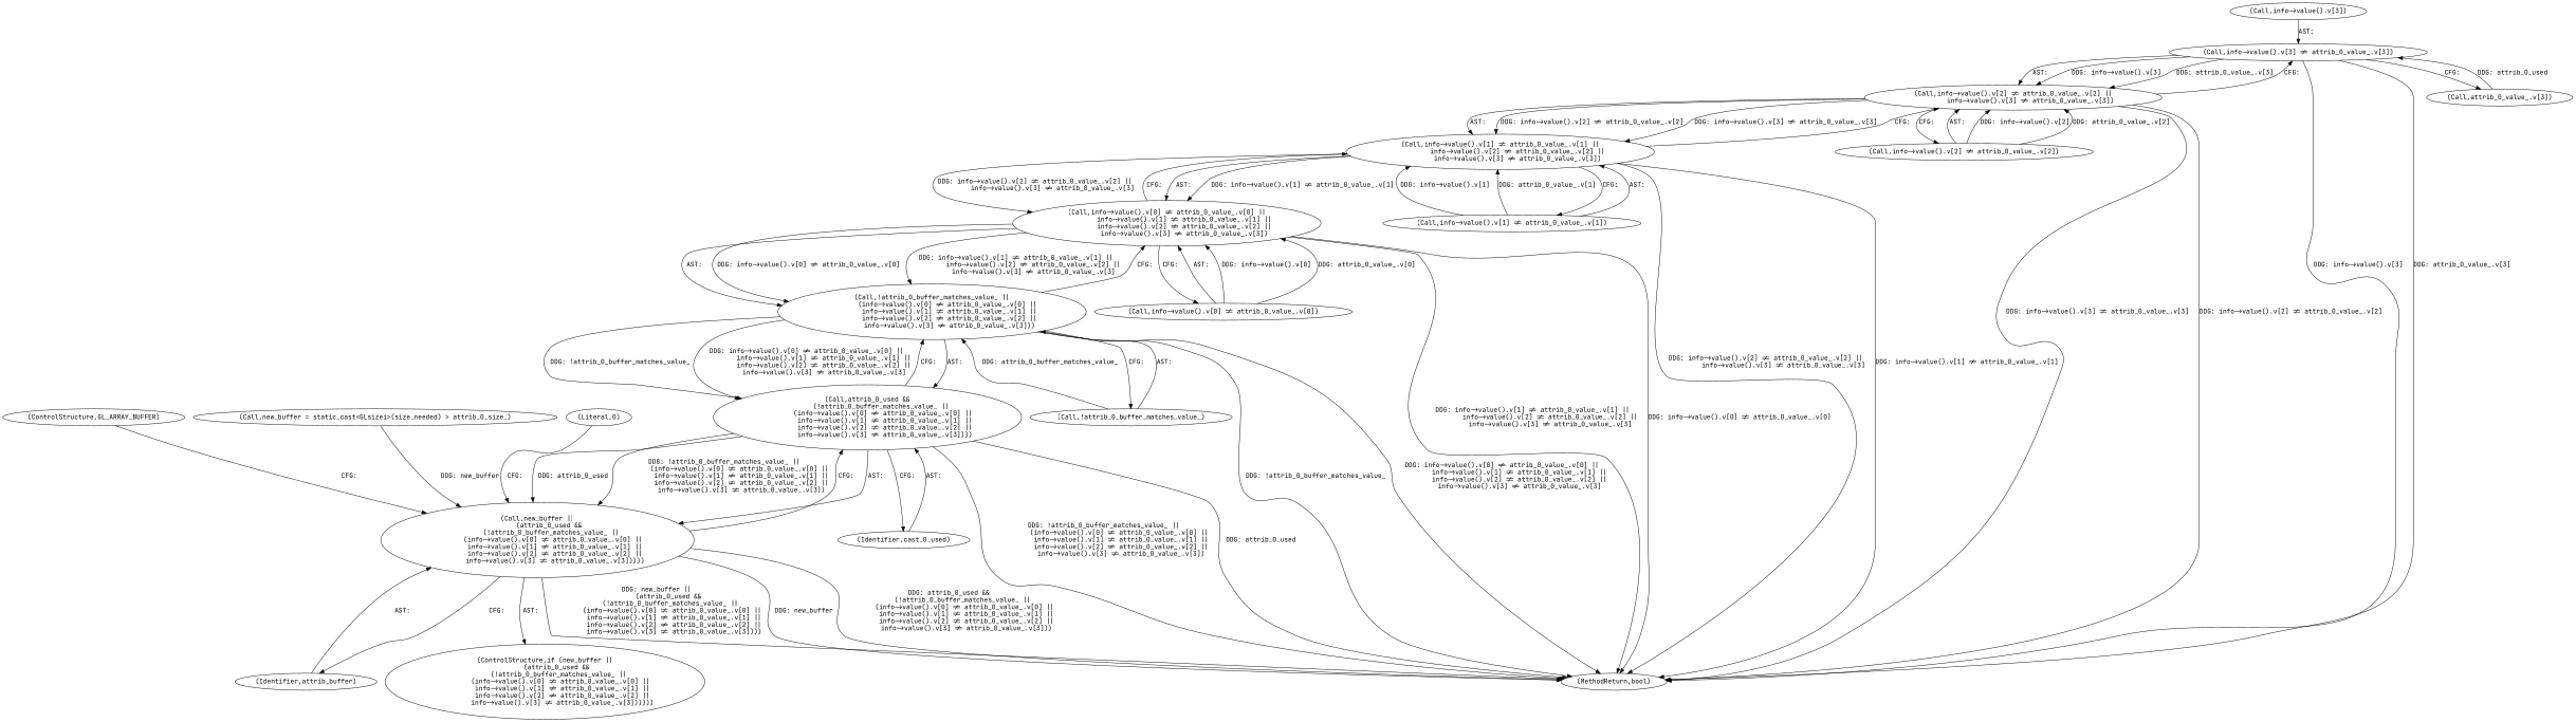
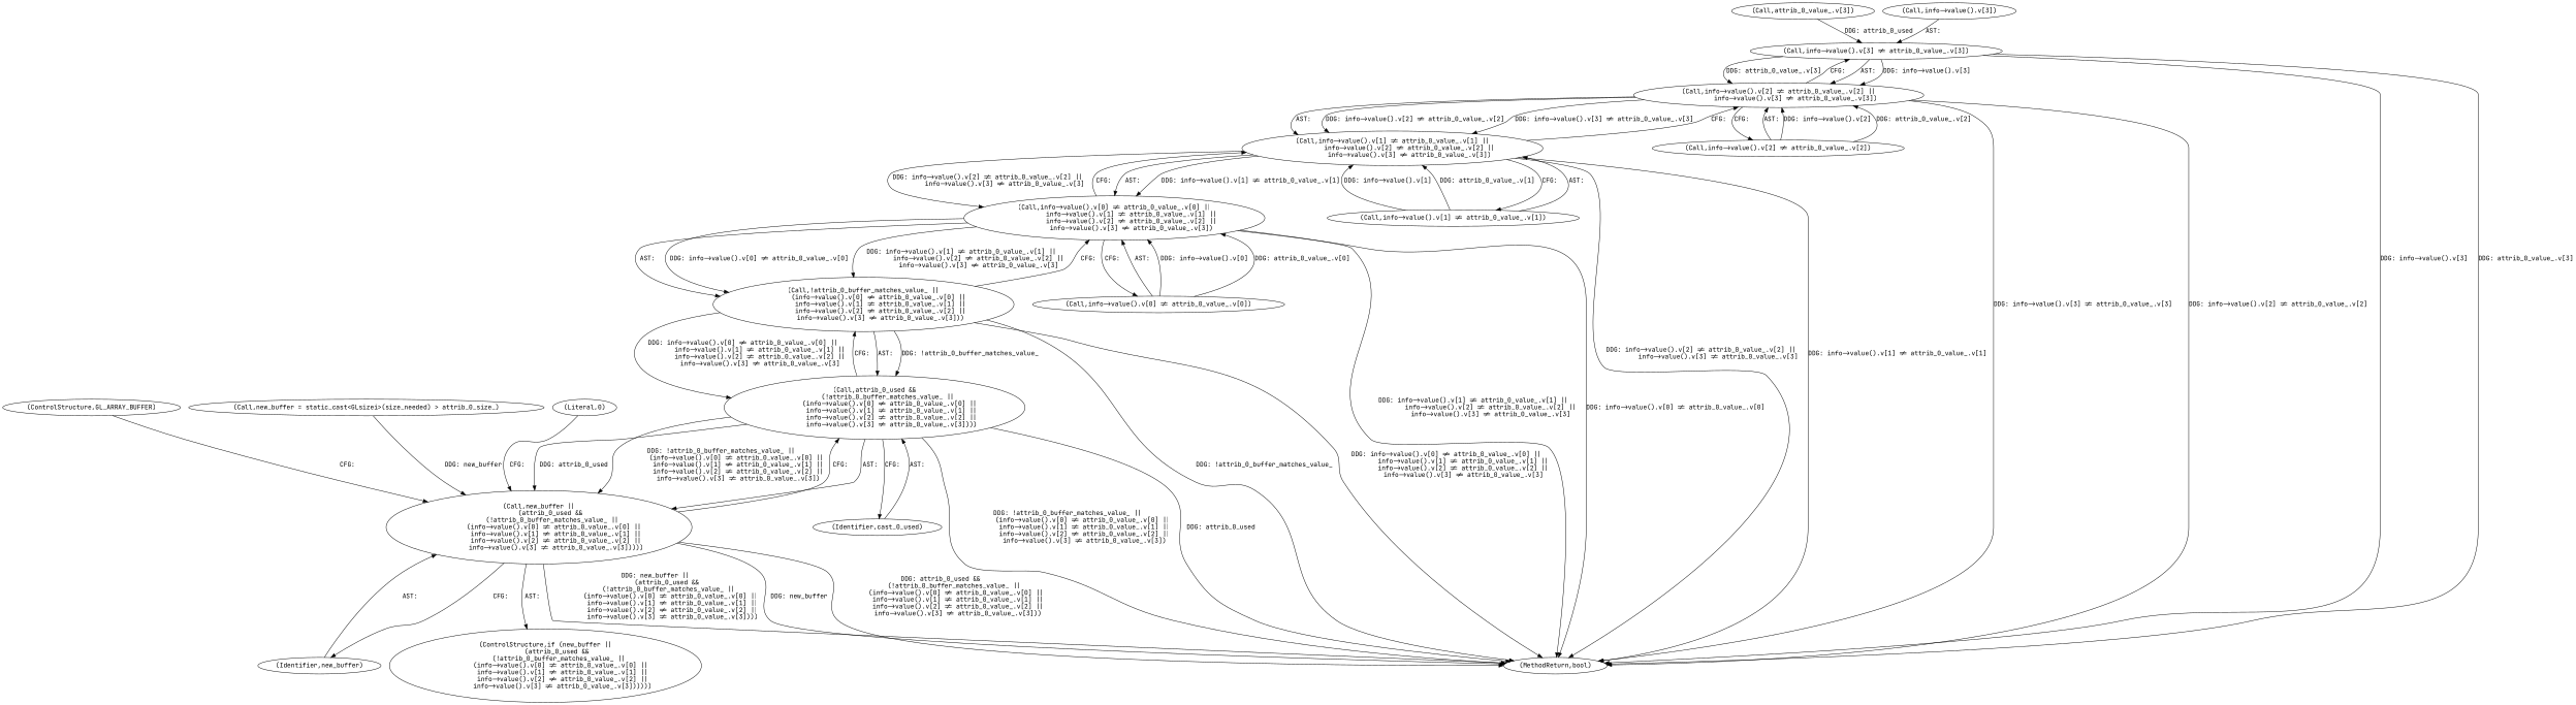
  digraph {
    fontname="JetBrains Mono"
    node [fontname="JetBrains Mono"]
    edge [fontname="JetBrains Mono"]
    n1 [label="(Call,info->value().v[3] != attrib_0_value_.v[3])"]
    n2 [label="(Call,info->value().v[2] != attrib_0_value_.v[2] ||\n         info->value().v[3] != attrib_0_value_.v[3])"]
    n3 [label="(MethodReturn,bool)"]
    n4 [label="(Call,attrib_0_value_.v[3])"]
    n5 [label="(Call,info->value().v[1] != attrib_0_value_.v[1] ||\n         info->value().v[2] != attrib_0_value_.v[2] ||\n         info->value().v[3] != attrib_0_value_.v[3])"]
    n6 [label="(Call,info->value().v[2] != attrib_0_value_.v[2])"]
    n7 [label="(Call,info->value().v[0] != attrib_0_value_.v[0] ||\n         info->value().v[1] != attrib_0_value_.v[1] ||\n         info->value().v[2] != attrib_0_value_.v[2] ||\n         info->value().v[3] != attrib_0_value_.v[3])"]
    n8 [label="(Call,info->value().v[1] != attrib_0_value_.v[1])"]
    n9 [label="(Call,!attrib_0_buffer_matches_value_ ||\n        (info->value().v[0] != attrib_0_value_.v[0] ||\n         info->value().v[1] != attrib_0_value_.v[1] ||\n         info->value().v[2] != attrib_0_value_.v[2] ||\n         info->value().v[3] != attrib_0_value_.v[3]))"]
    n10 [label="(Call,info->value().v[0] != attrib_0_value_.v[0])"]
    n11 [label="(Call,attrib_0_used &&\n       (!attrib_0_buffer_matches_value_ ||\n        (info->value().v[0] != attrib_0_value_.v[0] ||\n         info->value().v[1] != attrib_0_value_.v[1] ||\n         info->value().v[2] != attrib_0_value_.v[2] ||\n         info->value().v[3] != attrib_0_value_.v[3])))"]
-   n12 [label="(Call,!attrib_0_buffer_matches_value_)"]
    n13 [label="(Call,new_buffer ||\n      (attrib_0_used &&\n       (!attrib_0_buffer_matches_value_ ||\n        (info->value().v[0] != attrib_0_value_.v[0] ||\n         info->value().v[1] != attrib_0_value_.v[1] ||\n         info->value().v[2] != attrib_0_value_.v[2] ||\n         info->value().v[3] != attrib_0_value_.v[3]))))"]
    n14 [label="(Identifier,cast_0_used)"]
-   n15 [label="(Identifier,attrib_buffer)"]
+   n15 [label="(Identifier,new_buffer)"]
    n16 [label="(ControlStructure,if (new_buffer ||\n      (attrib_0_used &&\n       (!attrib_0_buffer_matches_value_ ||\n        (info->value().v[0] != attrib_0_value_.v[0] ||\n         info->value().v[1] != attrib_0_value_.v[1] ||\n         info->value().v[2] != attrib_0_value_.v[2] ||\n         info->value().v[3] != attrib_0_value_.v[3])))))"]
    n17 [label="(Call,info->value().v[3])"]
    n18 [label="(ControlStructure,GL_ARRAY_BUFFER)"]
    n19 [label="(Call,new_buffer = static_cast<GLsizei>(size_needed) > attrib_0_size_)"]
    n20 [label="(Literal,0)"]
    n1 -> n2 [label="AST: "]
    n1 -> n2 [label="DDG: info->value().v[3]"]
    n1 -> n2 [label="DDG: attrib_0_value_.v[3]"]
    n1 -> n3 [label="DDG: info->value().v[3]"]
    n1 -> n3 [label="DDG: attrib_0_value_.v[3]"]
-   n1 -> n4 [label="CFG: "]
    n2 -> n1 [label="CFG: "]
    n2 -> n3 [label="DDG: info->value().v[3] != attrib_0_value_.v[3]"]
    n2 -> n3 [label="DDG: info->value().v[2] != attrib_0_value_.v[2]"]
    n2 -> n5 [label="AST: "]
    n2 -> n5 [label="DDG: info->value().v[2] != attrib_0_value_.v[2]"]
    n2 -> n5 [label="DDG: info->value().v[3] != attrib_0_value_.v[3]"]
    n2 -> n6 [label="CFG: "]
    n4 -> n1 [label="DDG: attrib_0_used"]
    n5 -> n2 [label="CFG: "]
    n5 -> n3 [label="DDG: info->value().v[2] != attrib_0_value_.v[2] ||\n         info->value().v[3] != attrib_0_value_.v[3]"]
    n5 -> n3 [label="DDG: info->value().v[1] != attrib_0_value_.v[1]"]
    n5 -> n7 [label="AST: "]
    n5 -> n7 [label="DDG: info->value().v[1] != attrib_0_value_.v[1]"]
    n5 -> n7 [label="DDG: info->value().v[2] != attrib_0_value_.v[2] ||\n         info->value().v[3] != attrib_0_value_.v[3]"]
    n5 -> n8 [label="CFG: "]
    n6 -> n2 [label="AST: "]
    n6 -> n2 [label="DDG: info->value().v[2]"]
    n6 -> n2 [label="DDG: attrib_0_value_.v[2]"]
    n7 -> n3 [label="DDG: info->value().v[1] != attrib_0_value_.v[1] ||\n         info->value().v[2] != attrib_0_value_.v[2] ||\n         info->value().v[3] != attrib_0_value_.v[3]"]
    n7 -> n3 [label="DDG: info->value().v[0] != attrib_0_value_.v[0]"]
    n7 -> n5 [label="CFG: "]
    n7 -> n9 [label="AST: "]
    n7 -> n9 [label="DDG: info->value().v[0] != attrib_0_value_.v[0]"]
    n7 -> n9 [label="DDG: info->value().v[1] != attrib_0_value_.v[1] ||\n         info->value().v[2] != attrib_0_value_.v[2] ||\n         info->value().v[3] != attrib_0_value_.v[3]"]
    n7 -> n10 [label="CFG: "]
    n8 -> n5 [label="AST: "]
    n8 -> n5 [label="DDG: info->value().v[1]"]
    n8 -> n5 [label="DDG: attrib_0_value_.v[1]"]
    n9 -> n3 [label="DDG: !attrib_0_buffer_matches_value_"]
    n9 -> n3 [label="DDG: info->value().v[0] != attrib_0_value_.v[0] ||\n         info->value().v[1] != attrib_0_value_.v[1] ||\n         info->value().v[2] != attrib_0_value_.v[2] ||\n         info->value().v[3] != attrib_0_value_.v[3]"]
    n9 -> n7 [label="CFG: "]
    n9 -> n11 [label="AST: "]
    n9 -> n11 [label="DDG: !attrib_0_buffer_matches_value_"]
    n9 -> n11 [label="DDG: info->value().v[0] != attrib_0_value_.v[0] ||\n         info->value().v[1] != attrib_0_value_.v[1] ||\n         info->value().v[2] != attrib_0_value_.v[2] ||\n         info->value().v[3] != attrib_0_value_.v[3]"]
-   n9 -> n12 [label="CFG: "]
    n10 -> n7 [label="AST: "]
    n10 -> n7 [label="DDG: info->value().v[0]"]
    n10 -> n7 [label="DDG: attrib_0_value_.v[0]"]
    n11 -> n3 [label="DDG: !attrib_0_buffer_matches_value_ ||\n        (info->value().v[0] != attrib_0_value_.v[0] ||\n         info->value().v[1] != attrib_0_value_.v[1] ||\n         info->value().v[2] != attrib_0_value_.v[2] ||\n         info->value().v[3] != attrib_0_value_.v[3])"]
    n11 -> n3 [label="DDG: attrib_0_used"]
    n11 -> n9 [label="CFG: "]
    n11 -> n13 [label="AST: "]
    n11 -> n13 [label="DDG: attrib_0_used"]
    n11 -> n13 [label="DDG: !attrib_0_buffer_matches_value_ ||\n        (info->value().v[0] != attrib_0_value_.v[0] ||\n         info->value().v[1] != attrib_0_value_.v[1] ||\n         info->value().v[2] != attrib_0_value_.v[2] ||\n         info->value().v[3] != attrib_0_value_.v[3])"]
    n11 -> n14 [label="CFG: "]
-   n12 -> n9 [label="AST: "]
-   n12 -> n9 [label="DDG: attrib_0_buffer_matches_value_"]
    n13 -> n3 [label="DDG: new_buffer"]
    n13 -> n3 [label="DDG: attrib_0_used &&\n       (!attrib_0_buffer_matches_value_ ||\n        (info->value().v[0] != attrib_0_value_.v[0] ||\n         info->value().v[1] != attrib_0_value_.v[1] ||\n         info->value().v[2] != attrib_0_value_.v[2] ||\n         info->value().v[3] != attrib_0_value_.v[3]))"]
    n13 -> n3 [label="DDG: new_buffer ||\n      (attrib_0_used &&\n       (!attrib_0_buffer_matches_value_ ||\n        (info->value().v[0] != attrib_0_value_.v[0] ||\n         info->value().v[1] != attrib_0_value_.v[1] ||\n         info->value().v[2] != attrib_0_value_.v[2] ||\n         info->value().v[3] != attrib_0_value_.v[3])))"]
    n13 -> n11 [label="CFG: "]
    n13 -> n15 [label="CFG: "]
    n13 -> n16 [label="AST: "]
    n14 -> n11 [label="AST: "]
    n15 -> n13 [label="AST: "]
    n17 -> n1 [label="AST: "]
    n18 -> n13 [label="CFG: "]
    n19 -> n13 [label="DDG: new_buffer"]
    n20 -> n13 [label="CFG: "]
  }
